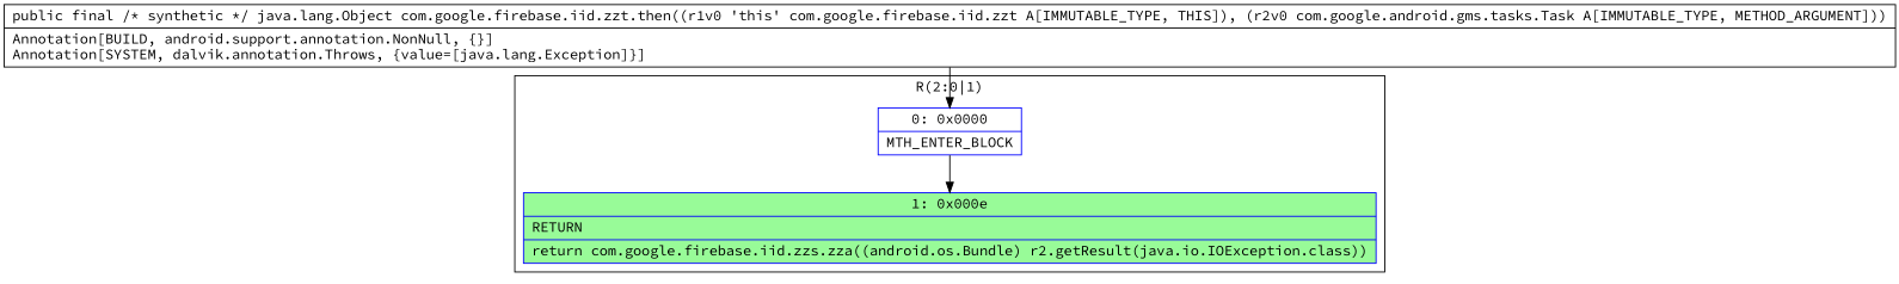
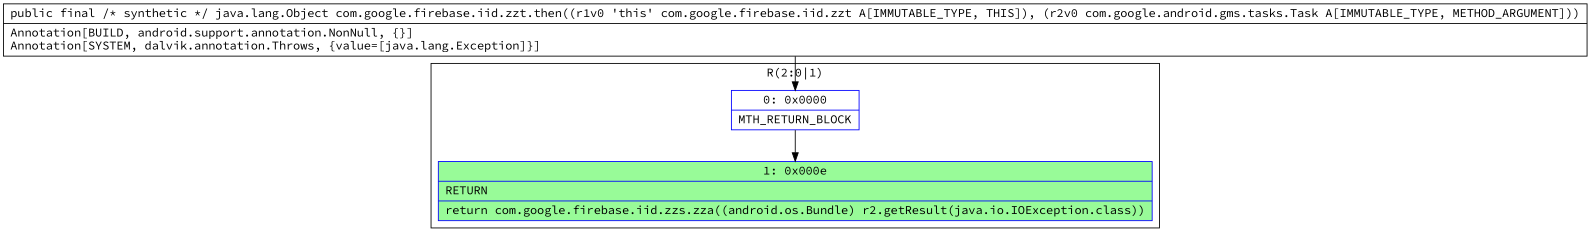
  digraph {
    fontname="Source Code Pro"
    node [color=blue shape=record style=filled fillcolor=white fontname="Source Code Pro"]
    edge [style=solid fontname="Source Code Pro"]
-   n1 [label="{0\:\ 0x0000|MTH_ENTER_BLOCK\l}"]
+   n1 [label="{0\:\ 0x0000|MTH_RETURN_BLOCK\l}"]
    n2 [label="{1\:\ 0x000e|RETURN\l|return com.google.firebase.iid.zzs.zza((android.os.Bundle) r2.getResult(java.io.IOException.class))\l}" fillcolor=palegreen]
    n3 [label="{public final \/* synthetic *\/ java.lang.Object com.google.firebase.iid.zzt.then((r1v0 'this' com.google.firebase.iid.zzt A[IMMUTABLE_TYPE, THIS]), (r2v0 com.google.android.gms.tasks.Task A[IMMUTABLE_TYPE, METHOD_ARGUMENT]))  | Annotation[BUILD, android.support.annotation.NonNull, \{\}]\lAnnotation[SYSTEM, dalvik.annotation.Throws, \{value=[java.lang.Exception]\}]\l}" color=""]
    subgraph cluster_1 {
      label="R(2:0|1)"
      n1
      n2
    }
    n1 -> n2
    n3 -> n1
  }
